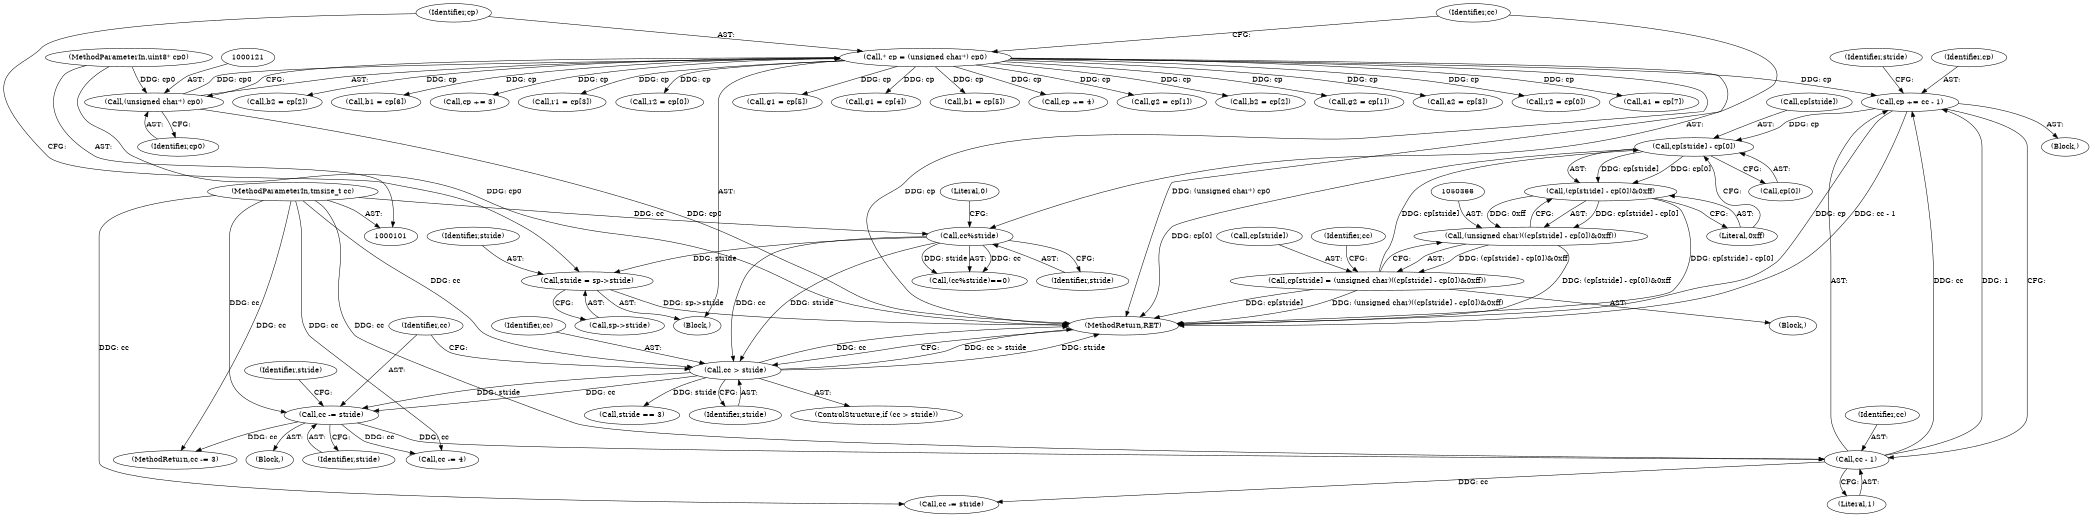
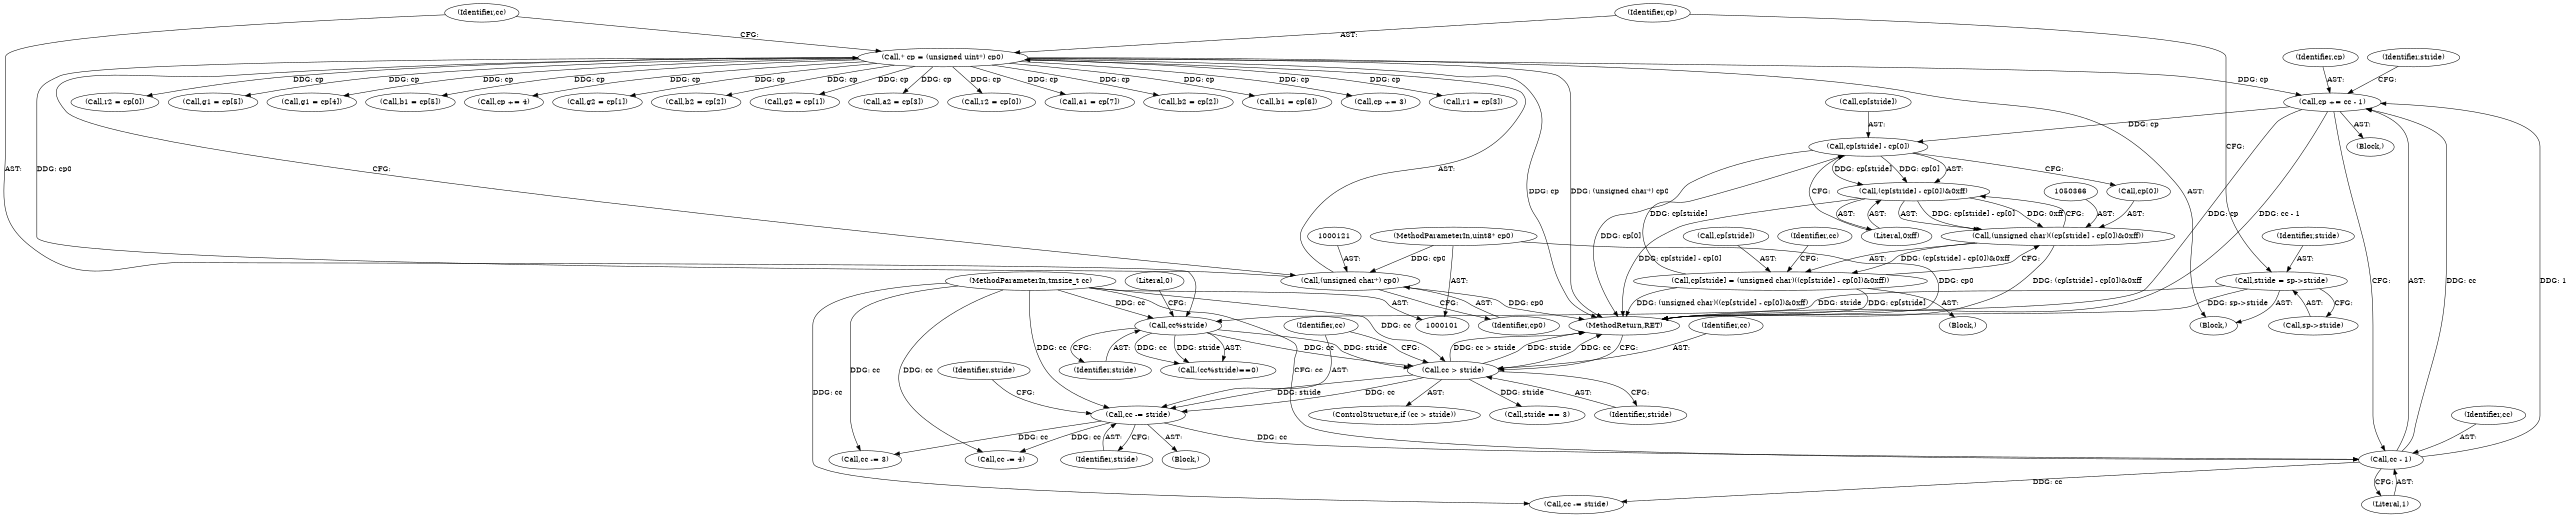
  digraph {
    n1 [label="(Call,cp += cc - 1)"]
    n2 [label="(Call,cc - 1)"]
    n3 [label="(Call,cp[stride] - cp[0])"]
    n4 [label="(MethodReturn,RET)"]
    n5 [label="(Block,)"]
    n6 [label="(Call,cc -= stride)"]
    n7 [label="(Literal,1)"]
    n8 [label="(Call,(cp[stride] - cp[0])&0xff)"]
    n9 [label="(Call,cp[0])"]
    n10 [label="(Call,cc > stride)"]
    n11 [label="(Call,cc -= stride)"]
    n12 [label="(Block,)"]
-   n13 [label="(MethodReturn,cc -= 3)"]
+   n13 [label="(Call,cc -= 3)"]
    n14 [label="(Call,cc -= 4)"]
    n15 [label="(Identifier,stride)"]
    n16 [label="(ControlStructure,if (cc > stride))"]
    n17 [label="(Call,stride == 3)"]
    n18 [label="(Identifier,stride)"]
    n19 [label="(Call,cc%stride)"]
    n20 [label="(Call,(cc%stride)==0)"]
    n21 [label="(Identifier,stride)"]
    n22 [label="(MethodParameterIn,tmsize_t cc)"]
    1000101
    n24 [label="(Call,stride = sp->stride)"]
    n25 [label="(Call,sp->stride)"]
    n26 [label="(Block,)"]
-   n27 [label="(Call,* cp = (unsigned char*) cp0)"]
+   n27 [label="(Call,* cp = (unsigned uint*) cp0)"]
    n28 [label="(Call,(unsigned char*) cp0)"]
    n29 [label="(Call,r2 = cp[0])"]
    n30 [label="(Call,g1 = cp[5])"]
    n31 [label="(Call,g1 = cp[4])"]
    n32 [label="(Call,b1 = cp[5])"]
    n33 [label="(Call,cp += 4)"]
    n34 [label="(Call,g2 = cp[1])"]
    n35 [label="(Call,b2 = cp[2])"]
    n36 [label="(Call,g2 = cp[1])"]
    n37 [label="(Call,a2 = cp[3])"]
    n38 [label="(Call,r2 = cp[0])"]
    n39 [label="(Call,a1 = cp[7])"]
    n40 [label="(Call,b2 = cp[2])"]
    n41 [label="(Call,b1 = cp[6])"]
    n42 [label="(Call,cp += 3)"]
    n43 [label="(Call,r1 = cp[3])"]
    n44 [label="(Identifier,cp0)"]
    n45 [label="(MethodParameterIn,uint8* cp0)"]
    n46 [label="(Call,(unsigned char)((cp[stride] - cp[0])&0xff))"]
    n47 [label="(Literal,0xff)"]
    n48 [label="(Call,cp[stride] = (unsigned char)((cp[stride] - cp[0])&0xff))"]
    n49 [label="(Block,)"]
    n50 [label="(Identifier,cc)"]
    n51 [label="(Literal,0)"]
    n52 [label="(Identifier,cp)"]
    n53 [label="(Call,cp[stride])"]
    n54 [label="(Identifier,cc)"]
    n55 [label="(Identifier,cc)"]
    n56 [label="(Identifier,stride)"]
    n57 [label="(Call,cp[stride])"]
    n58 [label="(Identifier,stride)"]
    n59 [label="(Identifier,stride)"]
    n60 [label="(Identifier,cc)"]
    n61 [label="(Identifier,cp)"]
    n62 [label="(Identifier,cc)"]
    1000121
    n64 [label=1050366]
    n1 -> n2 [label="CFG: "]
    n1 -> n3 [label="DDG: cp"]
    n1 -> n4 [label="DDG: cp"]
    n1 -> n4 [label="DDG: cc - 1"]
    n1 -> n5 [label="AST: "]
    n2 -> n1 [label="AST: "]
    n2 -> n1 [label="DDG: cc"]
    n2 -> n1 [label="DDG: 1"]
    n2 -> n6 [label="DDG: cc"]
    n2 -> n7 [label="CFG: "]
    n3 -> n4 [label="DDG: cp[0]"]
    n3 -> n8 [label="AST: "]
    n3 -> n8 [label="DDG: cp[stride]"]
    n3 -> n8 [label="DDG: cp[0]"]
    n3 -> n9 [label="CFG: "]
    n4 -> n10 [label="CFG: "]
    n7 -> n2 [label="AST: "]
    n8 -> n4 [label="DDG: cp[stride] - cp[0]"]
    n8 -> n46 [label="AST: "]
    n8 -> n46 [label="DDG: cp[stride] - cp[0]"]
    n8 -> n46 [label="DDG: 0xff"]
-   n8 -> n47 [label="CFG: "]
-   n9 -> n3 [label="AST: "]
+   n8 -> n47 [label="AST: "]
+   n9 -> n46 [label="AST: "]
    n10 -> n4 [label="DDG: cc > stride"]
    n10 -> n4 [label="DDG: stride"]
    n10 -> n4 [label="DDG: cc"]
    n10 -> n11 [label="DDG: stride"]
    n10 -> n11 [label="DDG: cc"]
    n10 -> n16 [label="AST: "]
    n10 -> n17 [label="DDG: stride"]
    n10 -> n18 [label="CFG: "]
    n11 -> n2 [label="DDG: cc"]
    n11 -> n12 [label="AST: "]
    n11 -> n13 [label="DDG: cc"]
    n11 -> n14 [label="DDG: cc"]
    n11 -> n15 [label="CFG: "]
    n15 -> n11 [label="AST: "]
    n18 -> n10 [label="AST: "]
    n19 -> n10 [label="DDG: cc"]
    n19 -> n10 [label="DDG: stride"]
    n19 -> n20 [label="AST: "]
    n19 -> n20 [label="DDG: cc"]
    n19 -> n20 [label="DDG: stride"]
    n19 -> n21 [label="CFG: "]
    n21 -> n19 [label="AST: "]
-   n22 -> n2 [label="DDG: cc"]
+   n22 -> n2 [label="CFG: cc"]
    n22 -> n6 [label="DDG: cc"]
    n22 -> n10 [label="DDG: cc"]
    n22 -> n11 [label="DDG: cc"]
    n22 -> n13 [label="DDG: cc"]
    n22 -> n14 [label="DDG: cc"]
    n22 -> n19 [label="DDG: cc"]
    n22 -> 1000101 [label="AST: "]
    n24 -> n4 [label="DDG: sp->stride"]
-   n19 -> n24 [label="DDG: stride"]
+   n24 -> n19 [label="DDG: stride"]
    n24 -> n25 [label="CFG: "]
    n24 -> n26 [label="AST: "]
    n25 -> n24 [label="AST: "]
    n27 -> n1 [label="DDG: cp"]
    n27 -> n4 [label="DDG: (unsigned char*) cp0"]
    n27 -> n4 [label="DDG: cp"]
    n27 -> n26 [label="AST: "]
    n27 -> n28 [label="CFG: "]
    n27 -> n29 [label="DDG: cp"]
    n27 -> n30 [label="DDG: cp"]
    n27 -> n31 [label="DDG: cp"]
    n27 -> n32 [label="DDG: cp"]
    n27 -> n33 [label="DDG: cp"]
    n27 -> n34 [label="DDG: cp"]
    n27 -> n35 [label="DDG: cp"]
    n27 -> n36 [label="DDG: cp"]
    n27 -> n37 [label="DDG: cp"]
    n27 -> n38 [label="DDG: cp"]
    n27 -> n39 [label="DDG: cp"]
    n27 -> n40 [label="DDG: cp"]
    n27 -> n41 [label="DDG: cp"]
    n27 -> n42 [label="DDG: cp"]
    n27 -> n43 [label="DDG: cp"]
    n28 -> n4 [label="DDG: cp0"]
    n28 -> n27 [label="AST: "]
    n28 -> n27 [label="DDG: cp0"]
    n28 -> n44 [label="CFG: "]
    n44 -> n28 [label="AST: "]
    n45 -> n4 [label="DDG: cp0"]
    n45 -> 1000101 [label="AST: "]
    n45 -> n28 [label="DDG: cp0"]
    n46 -> n4 [label="DDG: (cp[stride] - cp[0])&0xff"]
    n46 -> n8 [label="CFG: "]
    n46 -> n48 [label="AST: "]
    n46 -> n48 [label="DDG: (cp[stride] - cp[0])&0xff"]
    n47 -> n3 [label="CFG: "]
    n47 -> n8 [label="AST: "]
    n48 -> n3 [label="DDG: cp[stride]"]
    n48 -> n4 [label="DDG: (unsigned char)((cp[stride] - cp[0])&0xff)"]
    n48 -> n4 [label="DDG: cp[stride]"]
    n48 -> n46 [label="CFG: "]
    n48 -> n49 [label="AST: "]
    n50 -> n48 [label="CFG: "]
    n51 -> n19 [label="CFG: "]
    n52 -> n24 [label="CFG: "]
    n52 -> n27 [label="AST: "]
    n53 -> n3 [label="AST: "]
    n54 -> n19 [label="AST: "]
    n54 -> n27 [label="CFG: "]
    n55 -> n10 [label="CFG: "]
    n55 -> n11 [label="AST: "]
    n56 -> n11 [label="CFG: "]
    n57 -> n48 [label="AST: "]
    n58 -> n24 [label="AST: "]
    n59 -> n1 [label="CFG: "]
    n60 -> n2 [label="AST: "]
    n61 -> n1 [label="AST: "]
    n62 -> n10 [label="AST: "]
    1000121 -> n28 [label="AST: "]
    n64 -> n46 [label="AST: "]
  }
